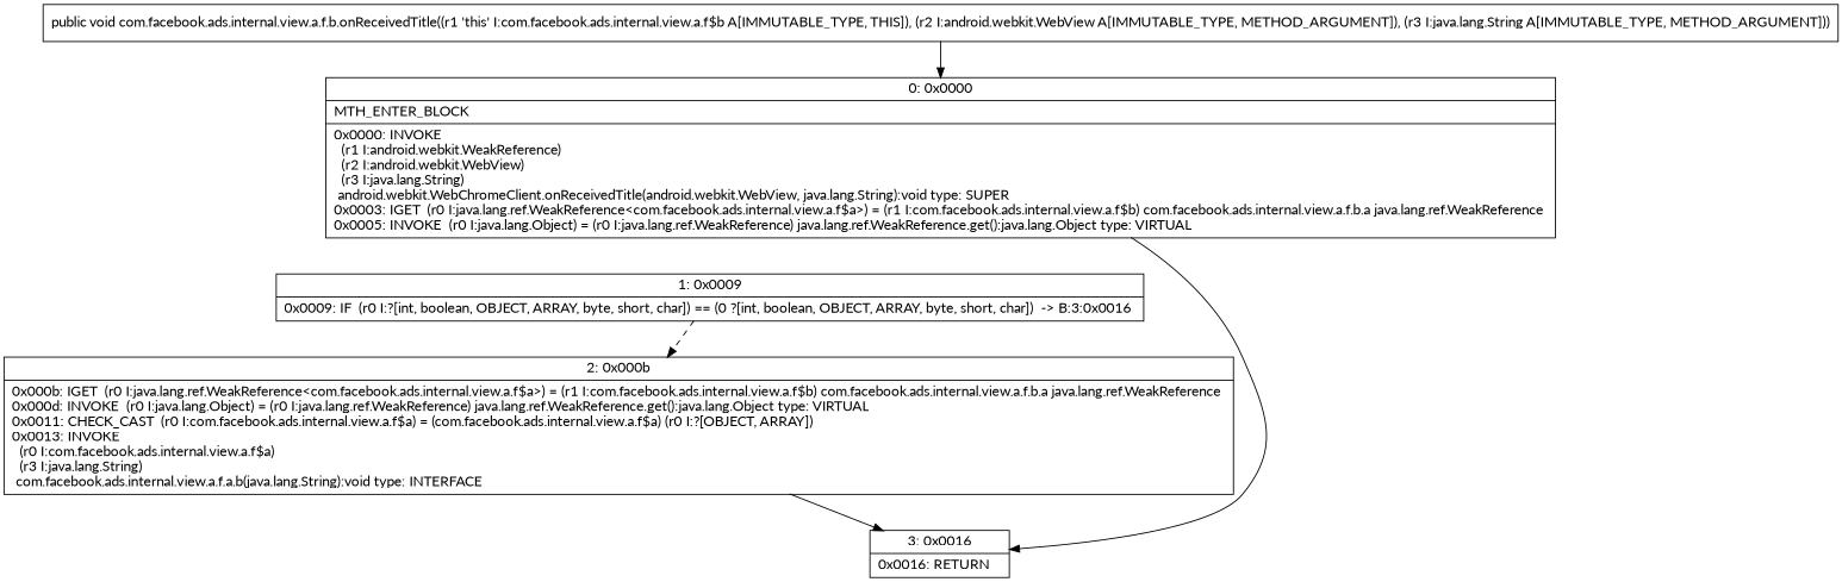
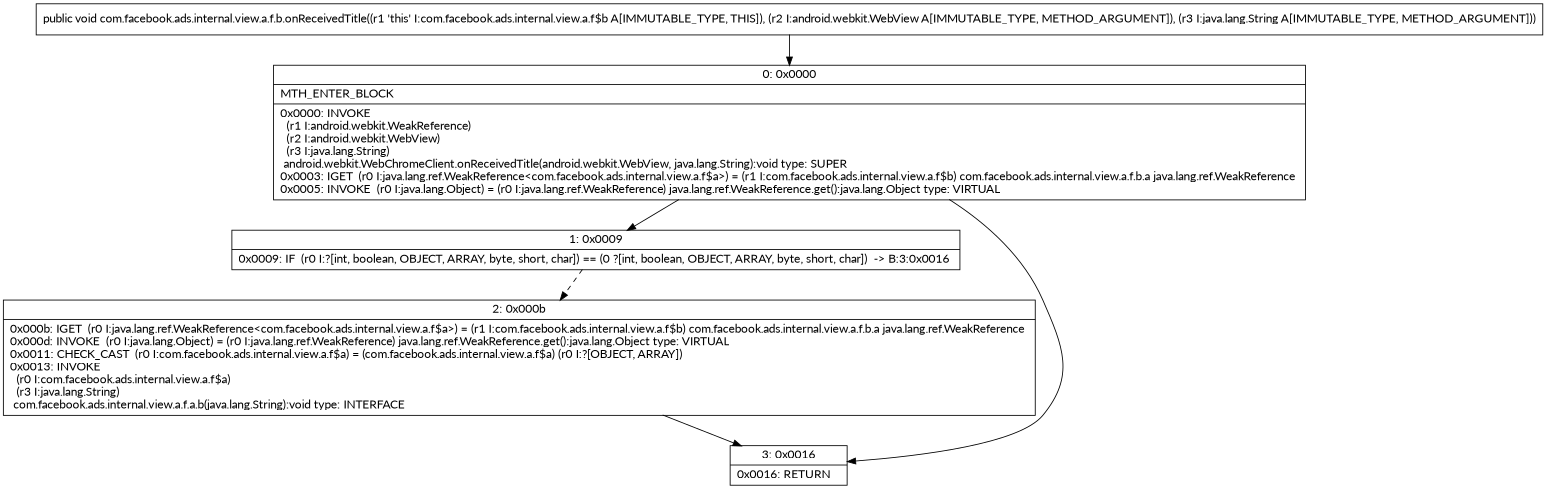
  digraph {
    fontname=Lato
    node [fontname=Lato shape=record]
    edge [fontname=Lato]
    n1 [label="{0\:\ 0x0000|MTH_ENTER_BLOCK\l|0x0000: INVOKE  \l  (r1 I:android.webkit.WeakReference)\l  (r2 I:android.webkit.WebView)\l  (r3 I:java.lang.String)\l android.webkit.WebChromeClient.onReceivedTitle(android.webkit.WebView, java.lang.String):void type: SUPER \l0x0003: IGET  (r0 I:java.lang.ref.WeakReference\<com.facebook.ads.internal.view.a.f$a\>) = (r1 I:com.facebook.ads.internal.view.a.f$b) com.facebook.ads.internal.view.a.f.b.a java.lang.ref.WeakReference \l0x0005: INVOKE  (r0 I:java.lang.Object) = (r0 I:java.lang.ref.WeakReference) java.lang.ref.WeakReference.get():java.lang.Object type: VIRTUAL \l}"]
    n2 [label="{1\:\ 0x0009|0x0009: IF  (r0 I:?[int, boolean, OBJECT, ARRAY, byte, short, char]) == (0 ?[int, boolean, OBJECT, ARRAY, byte, short, char])  \-\> B:3:0x0016 \l}"]
    n3 [label="{3\:\ 0x0016|0x0016: RETURN   \l}"]
    n4 [label="{2\:\ 0x000b|0x000b: IGET  (r0 I:java.lang.ref.WeakReference\<com.facebook.ads.internal.view.a.f$a\>) = (r1 I:com.facebook.ads.internal.view.a.f$b) com.facebook.ads.internal.view.a.f.b.a java.lang.ref.WeakReference \l0x000d: INVOKE  (r0 I:java.lang.Object) = (r0 I:java.lang.ref.WeakReference) java.lang.ref.WeakReference.get():java.lang.Object type: VIRTUAL \l0x0011: CHECK_CAST  (r0 I:com.facebook.ads.internal.view.a.f$a) = (com.facebook.ads.internal.view.a.f$a) (r0 I:?[OBJECT, ARRAY]) \l0x0013: INVOKE  \l  (r0 I:com.facebook.ads.internal.view.a.f$a)\l  (r3 I:java.lang.String)\l com.facebook.ads.internal.view.a.f.a.b(java.lang.String):void type: INTERFACE \l}"]
    n5 [label="{public void com.facebook.ads.internal.view.a.f.b.onReceivedTitle((r1 'this' I:com.facebook.ads.internal.view.a.f$b A[IMMUTABLE_TYPE, THIS]), (r2 I:android.webkit.WebView A[IMMUTABLE_TYPE, METHOD_ARGUMENT]), (r3 I:java.lang.String A[IMMUTABLE_TYPE, METHOD_ARGUMENT])) }"]
+   n1 -> n2
    n1 -> n3
    n2 -> n4 [style=dashed]
    n4 -> n3
    n5 -> n1
  }
